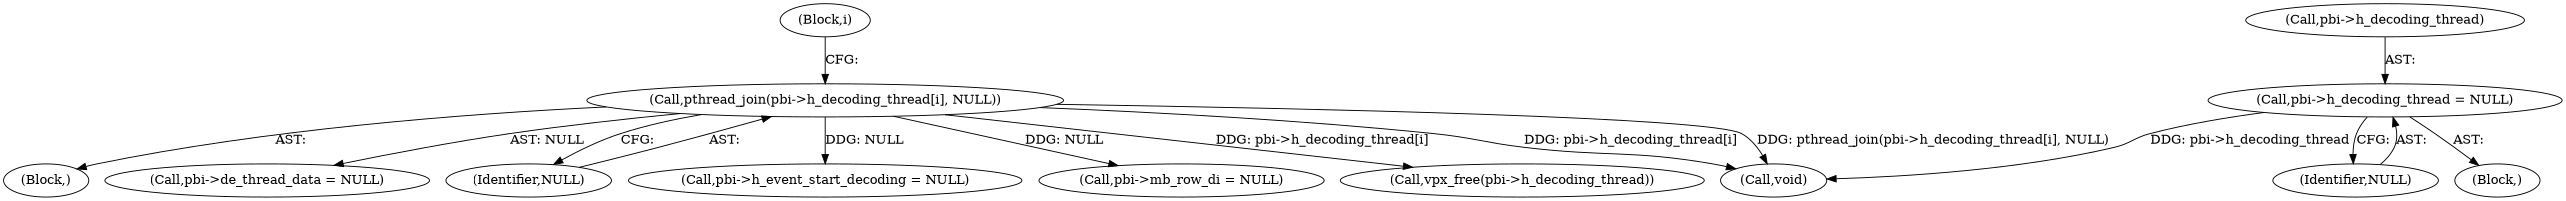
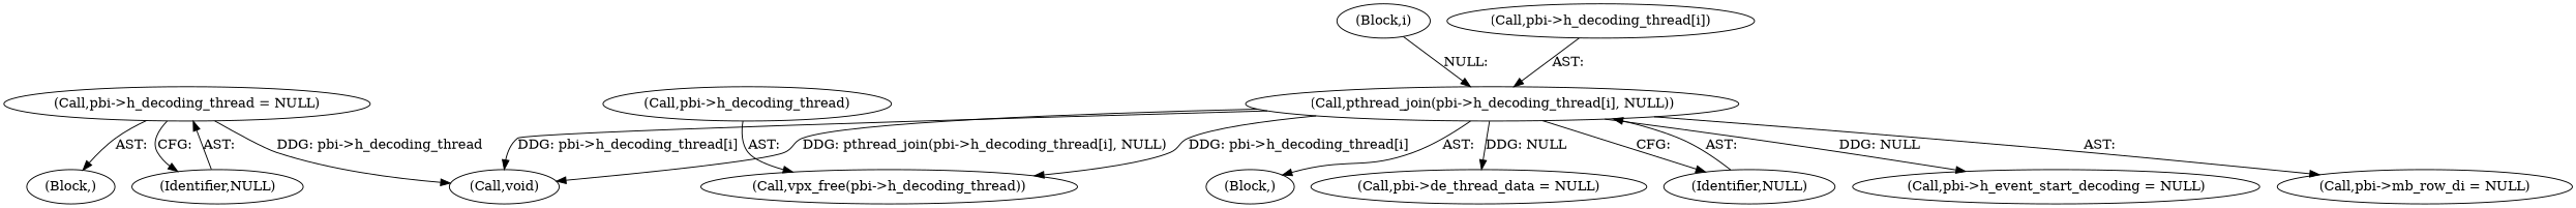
  digraph {
    n1 [label="(Call,pbi->h_decoding_thread = NULL)"]
    n2 [label="(Call,void)"]
    n3 [label="(Identifier,NULL)"]
    n4 [label="(Block,)"]
    n5 [label="(Call,pthread_join(pbi->h_decoding_thread[i], NULL))"]
    n6 [label="(Block,)"]
    n7 [label="(Call,pbi->de_thread_data = NULL)"]
    n8 [label="(Identifier,NULL)"]
    n9 [label="(Call,pbi->h_event_start_decoding = NULL)"]
    n10 [label="(Call,pbi->mb_row_di = NULL)"]
    n11 [label="(Call,vpx_free(pbi->h_decoding_thread))"]
    n12 [label="(Call,pbi->h_decoding_thread)"]
    n13 [label="(Block,i)"]
+   n14 [label="(Call,pbi->h_decoding_thread[i])"]
    n1 -> n2 [label="DDG: pbi->h_decoding_thread"]
    n1 -> n3 [label="CFG: "]
    n1 -> n4 [label="AST: "]
    n3 -> n1 [label="AST: "]
    n5 -> n2 [label="DDG: pthread_join(pbi->h_decoding_thread[i], NULL)"]
    n5 -> n2 [label="DDG: pbi->h_decoding_thread[i]"]
    n5 -> n6 [label="AST: "]
-   n5 -> n7 [label="AST: NULL"]
+   n5 -> n7 [label="DDG: NULL"]
    n5 -> n8 [label="CFG: "]
    n5 -> n9 [label="DDG: NULL"]
-   n5 -> n10 [label="DDG: NULL"]
+   n5 -> n10 [label="AST: "]
    n5 -> n11 [label="DDG: pbi->h_decoding_thread[i]"]
    n8 -> n5 [label="AST: "]
-   n12 -> n1 [label="AST: "]
-   n13 -> n5 [label="CFG: "]
+   n12 -> n11 [label="AST: "]
+   n13 -> n5 [label="NULL: "]
+   n14 -> n5 [label="AST: "]
  }
